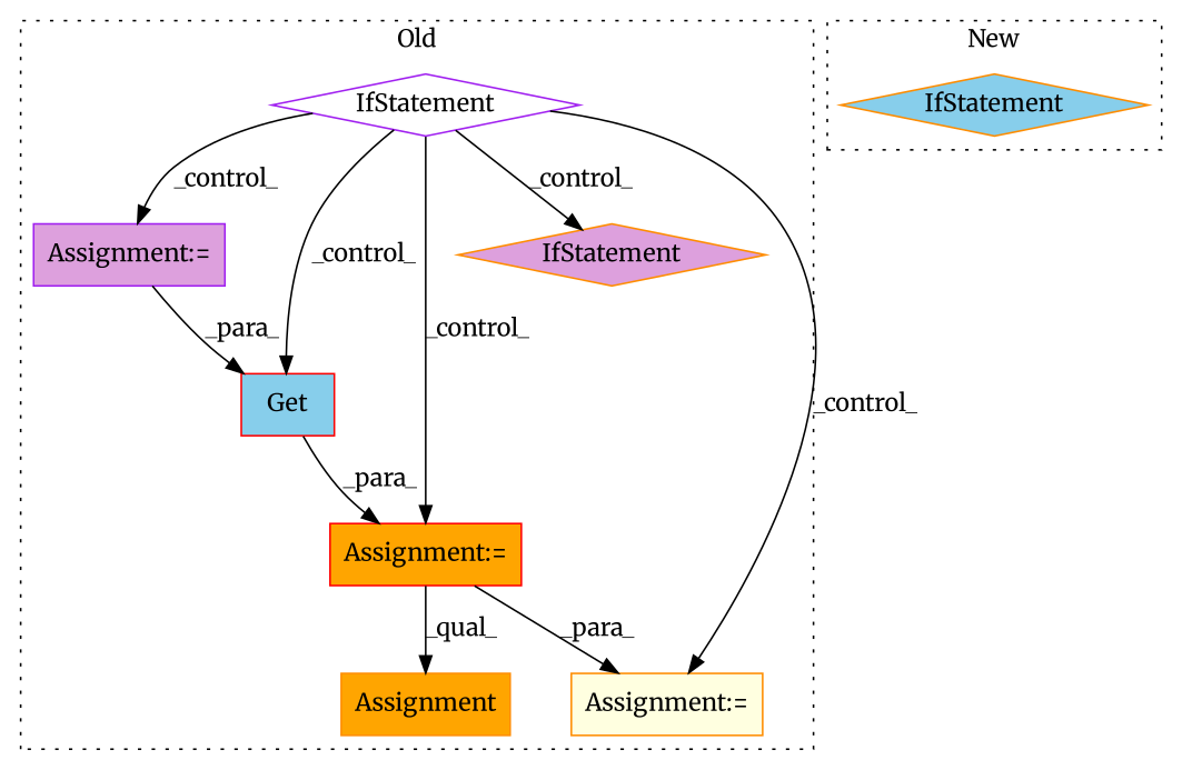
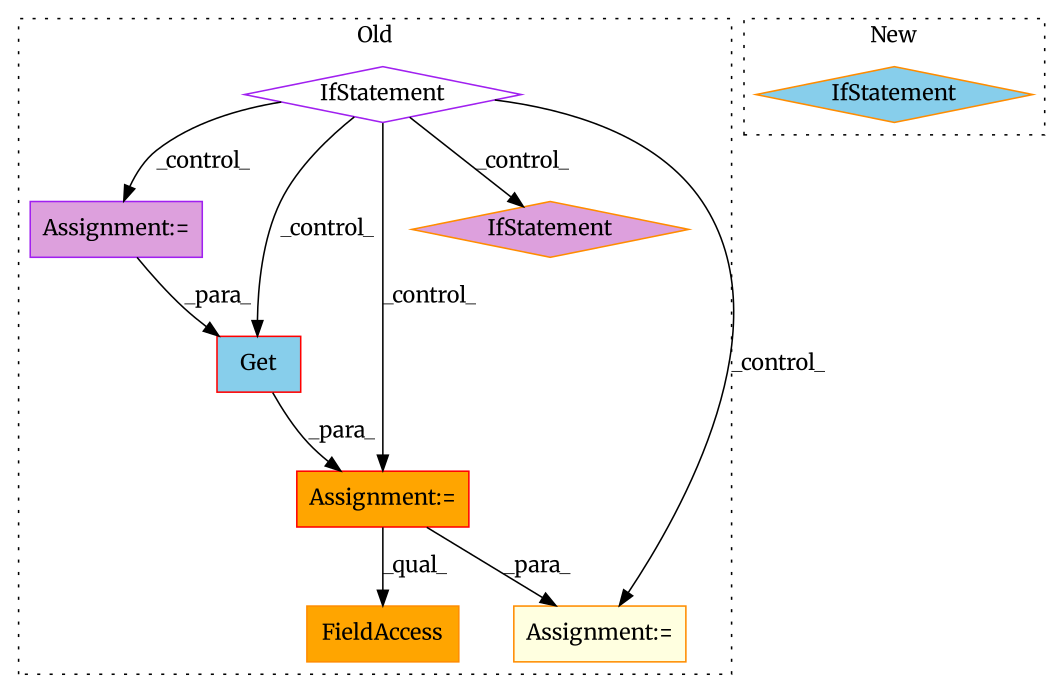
  digraph {
    fontname=Merriweather
    node [a=7 l=1 shape=box style=filled fillcolor=skyblue color=darkorange fontname=Merriweather]
    edge [fontname=Merriweather]
    n1 [a=32 l="4,1" label=Get s="2613,2731" color=red]
    n2 [label="Assignment:=" s=2592 fillcolor=orange color=red]
    n3 [l=50 label="Assignment:=" s=2796 fillcolor=plum color=purple]
    n4 [a=25 l="4,2" label=IfStatement s="2534,2564" shape=diamond fillcolor=white color=purple]
-   n5 [a=22 l=33 label=Assignment s=2891 fillcolor=orange]
+   n5 [a=22 l=33 label=FieldAccess s=2891 fillcolor=orange]
    n6 [a=25 l=50 label=IfStatement s=2988 shape=diamond fillcolor=plum]
    n7 [label="Assignment:=" s=2873 fillcolor=lightyellow]
    n8 [a=25 l="4,2" label=IfStatement s="2602,2644" shape=diamond]
    subgraph cluster_1 {
      label=Old
      style=dotted
      n1
      n2
      n3
      n4
      n5
      n6
      n7
    }
    subgraph cluster_2 {
      label=New
      style=dotted
      n8
    }
    n1 -> n2 [label=_para_]
    n2 -> n5 [label=_qual_]
    n2 -> n7 [label=_para_]
    n3 -> n1 [label=_para_]
    n4 -> n1 [label=_control_]
    n4 -> n2 [label=_control_]
    n4 -> n3 [label=_control_]
    n4 -> n6 [label=_control_]
    n4 -> n7 [label=_control_]
  }
